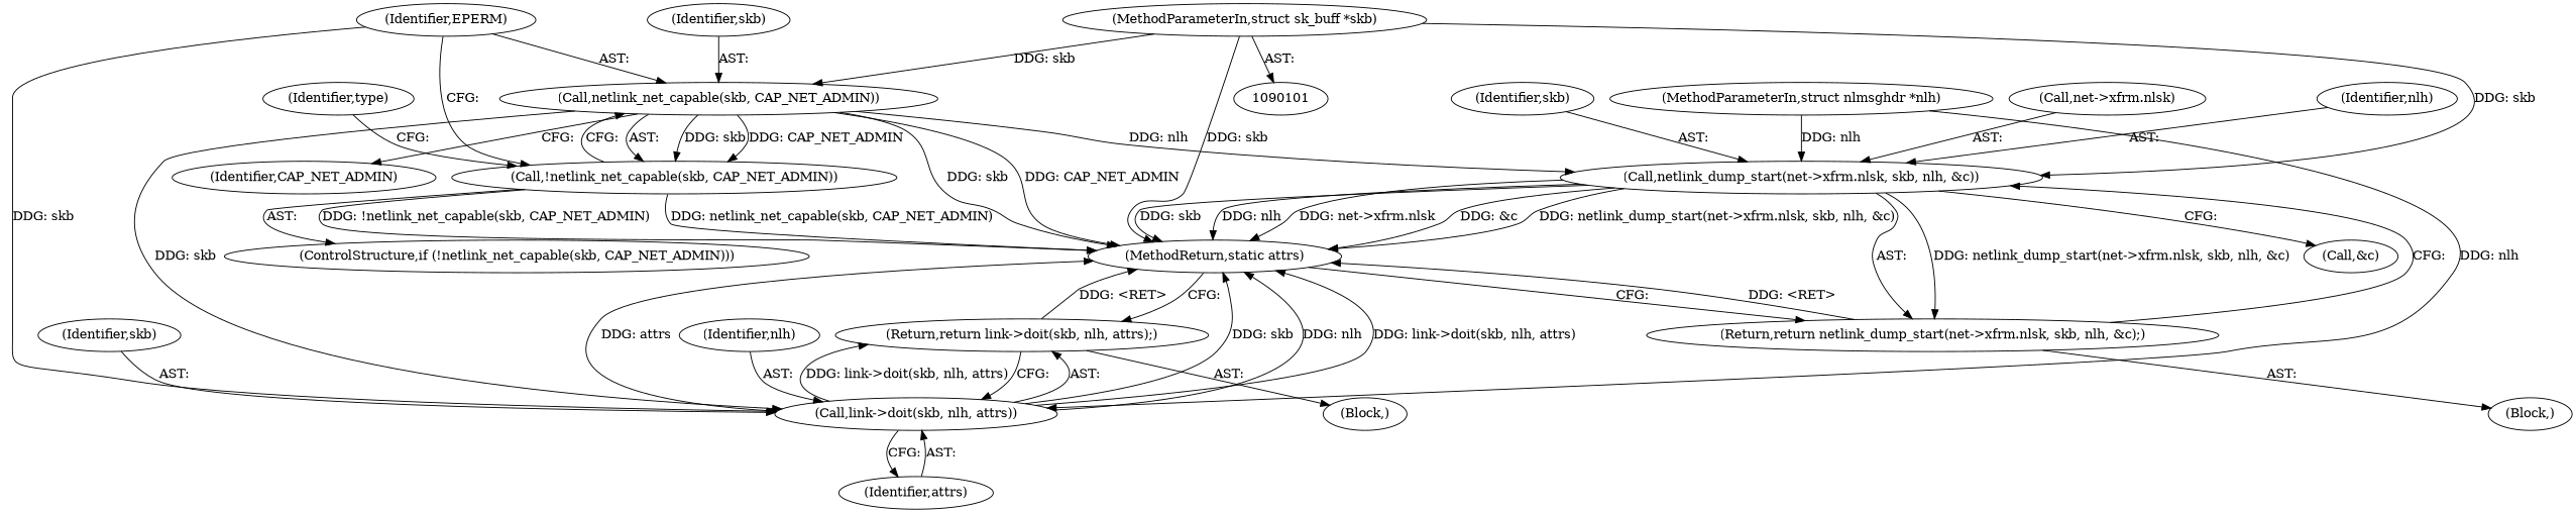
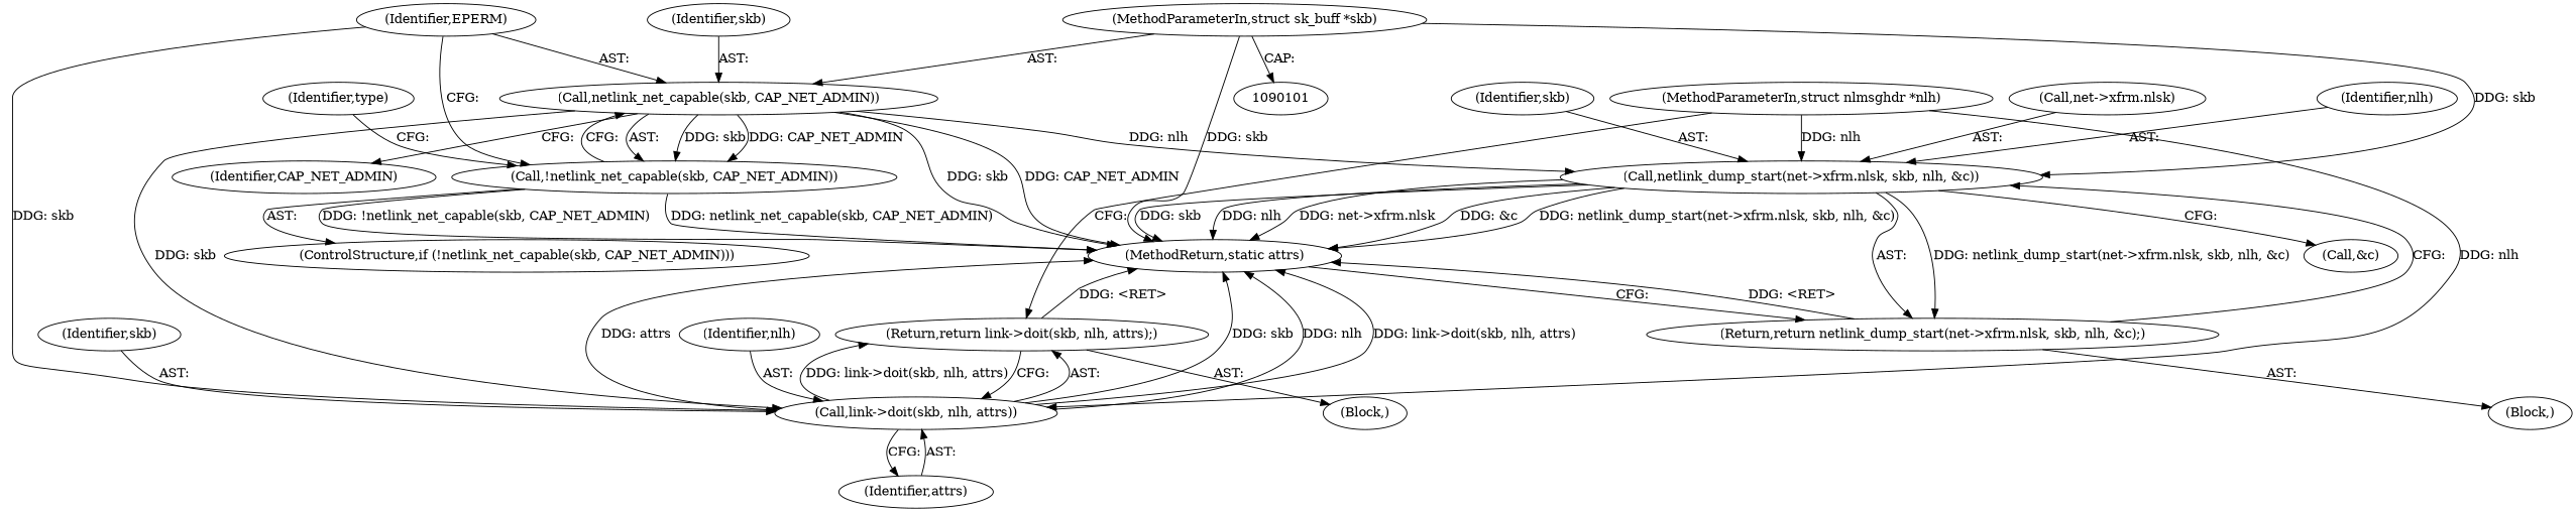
  digraph {
    n1 [label="(MethodParameterIn,struct sk_buff *skb)"]
    n2 [label="(Call,netlink_net_capable(skb, CAP_NET_ADMIN))"]
    n3 [label="(Call,netlink_dump_start(net->xfrm.nlsk, skb, nlh, &c))"]
    n4 [label="(MethodReturn,static attrs)"]
    n5 [label=1090101]
    n6 [label="(Call,link->doit(skb, nlh, attrs))"]
    n7 [label="(Call,!netlink_net_capable(skb, CAP_NET_ADMIN))"]
    n8 [label="(Identifier,CAP_NET_ADMIN)"]
    n9 [label="(Return,return netlink_dump_start(net->xfrm.nlsk, skb, nlh, &c);)"]
    n10 [label="(Call,&c)"]
    n11 [label="(Return,return link->doit(skb, nlh, attrs);)"]
    n12 [label="(Identifier,attrs)"]
    n13 [label="(ControlStructure,if (!netlink_net_capable(skb, CAP_NET_ADMIN)))"]
    n14 [label="(Block,)"]
    n15 [label="(Block,)"]
    n16 [label="(Identifier,skb)"]
    n17 [label="(Identifier,EPERM)"]
    n18 [label="(Identifier,nlh)"]
    n19 [label="(Identifier,type)"]
    n20 [label="(Call,net->xfrm.nlsk)"]
    n21 [label="(Identifier,nlh)"]
    n22 [label="(MethodParameterIn,struct nlmsghdr *nlh)"]
    n23 [label="(Identifier,skb)"]
    n24 [label="(Identifier,skb)"]
-   n1 -> n2 [label="DDG: skb"]
+   n1 -> n2 [label="AST: "]
    n1 -> n3 [label="DDG: skb"]
    n1 -> n4 [label="DDG: skb"]
-   n1 -> n5 [label="AST: "]
+   n1 -> n5 [label="CAP: "]
    n2 -> n3 [label="DDG: nlh"]
    n2 -> n4 [label="DDG: skb"]
    n2 -> n4 [label="DDG: CAP_NET_ADMIN"]
    n2 -> n6 [label="DDG: skb"]
    n2 -> n7 [label="AST: "]
    n2 -> n7 [label="DDG: skb"]
    n2 -> n7 [label="DDG: CAP_NET_ADMIN"]
    n2 -> n8 [label="CFG: "]
    n3 -> n4 [label="DDG: &c"]
    n3 -> n4 [label="DDG: netlink_dump_start(net->xfrm.nlsk, skb, nlh, &c)"]
    n3 -> n4 [label="DDG: skb"]
    n3 -> n4 [label="DDG: nlh"]
    n3 -> n4 [label="DDG: net->xfrm.nlsk"]
    n3 -> n9 [label="AST: "]
    n3 -> n9 [label="DDG: netlink_dump_start(net->xfrm.nlsk, skb, nlh, &c)"]
    n3 -> n10 [label="CFG: "]
    n4 -> n9 [label="CFG: "]
-   n4 -> n11 [label="CFG: "]
+   n22 -> n11 [label="CFG: "]
    n6 -> n4 [label="DDG: skb"]
    n6 -> n4 [label="DDG: nlh"]
    n6 -> n4 [label="DDG: link->doit(skb, nlh, attrs)"]
    n6 -> n4 [label="DDG: attrs"]
    n6 -> n11 [label="AST: "]
    n6 -> n11 [label="DDG: link->doit(skb, nlh, attrs)"]
    n6 -> n12 [label="CFG: "]
    n7 -> n2 [label="CFG: "]
    n7 -> n4 [label="DDG: !netlink_net_capable(skb, CAP_NET_ADMIN)"]
    n7 -> n4 [label="DDG: netlink_net_capable(skb, CAP_NET_ADMIN)"]
    n7 -> n13 [label="AST: "]
    n9 -> n3 [label="CFG: "]
    n9 -> n4 [label="DDG: <RET>"]
    n9 -> n14 [label="AST: "]
    n11 -> n4 [label="DDG: <RET>"]
    n11 -> n6 [label="CFG: "]
    n11 -> n15 [label="AST: "]
    n12 -> n6 [label="AST: "]
    n16 -> n6 [label="AST: "]
    n17 -> n2 [label="AST: "]
    n17 -> n6 [label="DDG: skb"]
    n17 -> n7 [label="CFG: "]
    n18 -> n6 [label="AST: "]
    n19 -> n7 [label="CFG: "]
    n20 -> n3 [label="AST: "]
    n21 -> n3 [label="AST: "]
    n22 -> n3 [label="DDG: nlh"]
    n22 -> n6 [label="DDG: nlh"]
    n23 -> n2 [label="AST: "]
    n24 -> n3 [label="AST: "]
  }
